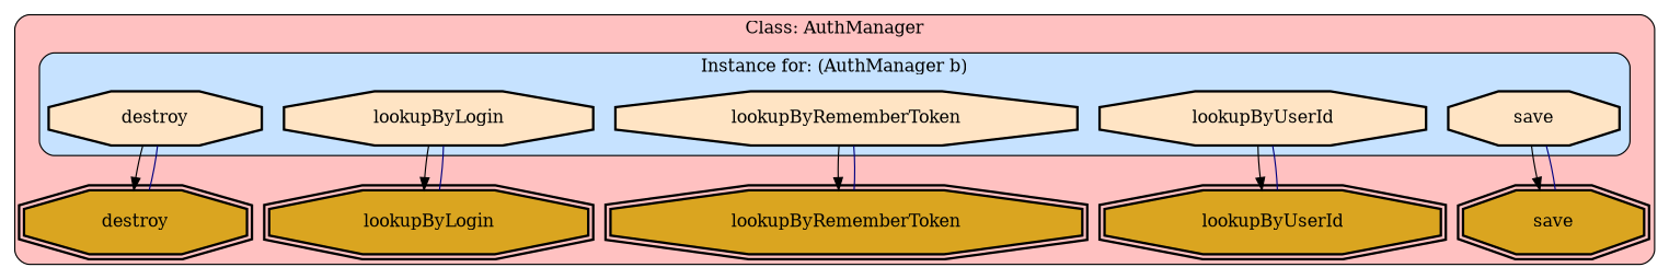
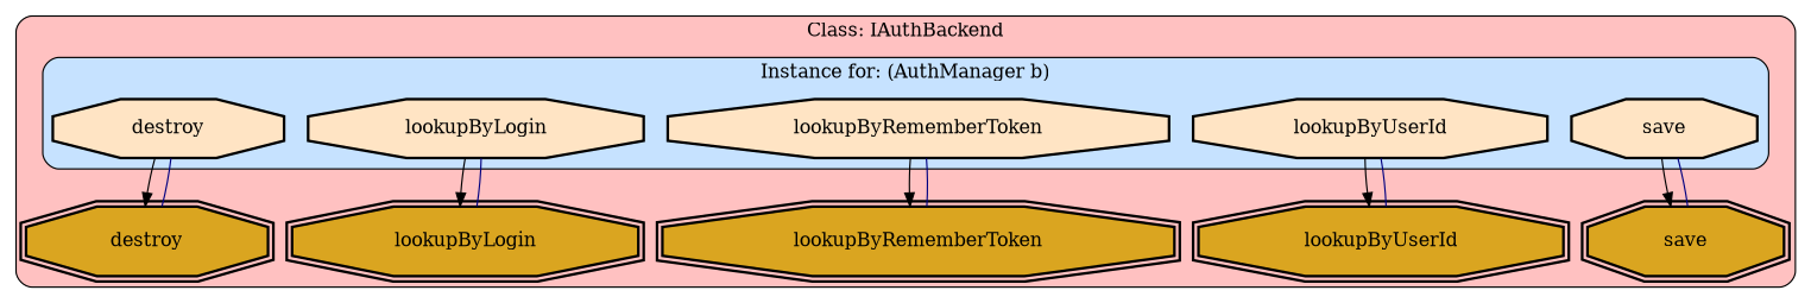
  digraph {
    node [fillcolor=bisque margin="0.4,0.1" shape=octagon style="filled,bold"]
    edge [color=black penwidth=1]
    n1 [label=destroy]
    n2 [label=lookupByLogin]
    n3 [label=lookupByRememberToken]
    n4 [label=lookupByUserId]
    n5 [label=save]
    n6 [fillcolor=goldenrod label=destroy shape=doubleoctagon]
    n7 [fillcolor=goldenrod label=lookupByLogin shape=doubleoctagon]
    n8 [fillcolor=goldenrod label=lookupByRememberToken shape=doubleoctagon]
    n9 [fillcolor=goldenrod label=lookupByUserId shape=doubleoctagon]
    n10 [fillcolor=goldenrod label=save shape=doubleoctagon]
    subgraph cluster_1 {
      fillcolor=rosybrown1
-     label="Class: AuthManager"
+     label="Class: IAuthBackend"
      style="filled,rounded"
      n6
      n7
      n8
      n9
      n10
      subgraph cluster_2 {
        fillcolor=slategray1
        label="Instance for: (AuthManager b)"
        style="filled,rounded"
        n1
        n2
        n3
        n4
        n5
      }
    }
    n1 -> n6
    n2 -> n7
    n3 -> n8
    n4 -> n9
    n5 -> n10
    n6 -> n1 [color=navy dir=none]
    n7 -> n2 [color=navy dir=none]
    n8 -> n3 [color=navy dir=none]
    n9 -> n4 [color=navy dir=none]
    n10 -> n5 [color=navy dir=none]
  }
